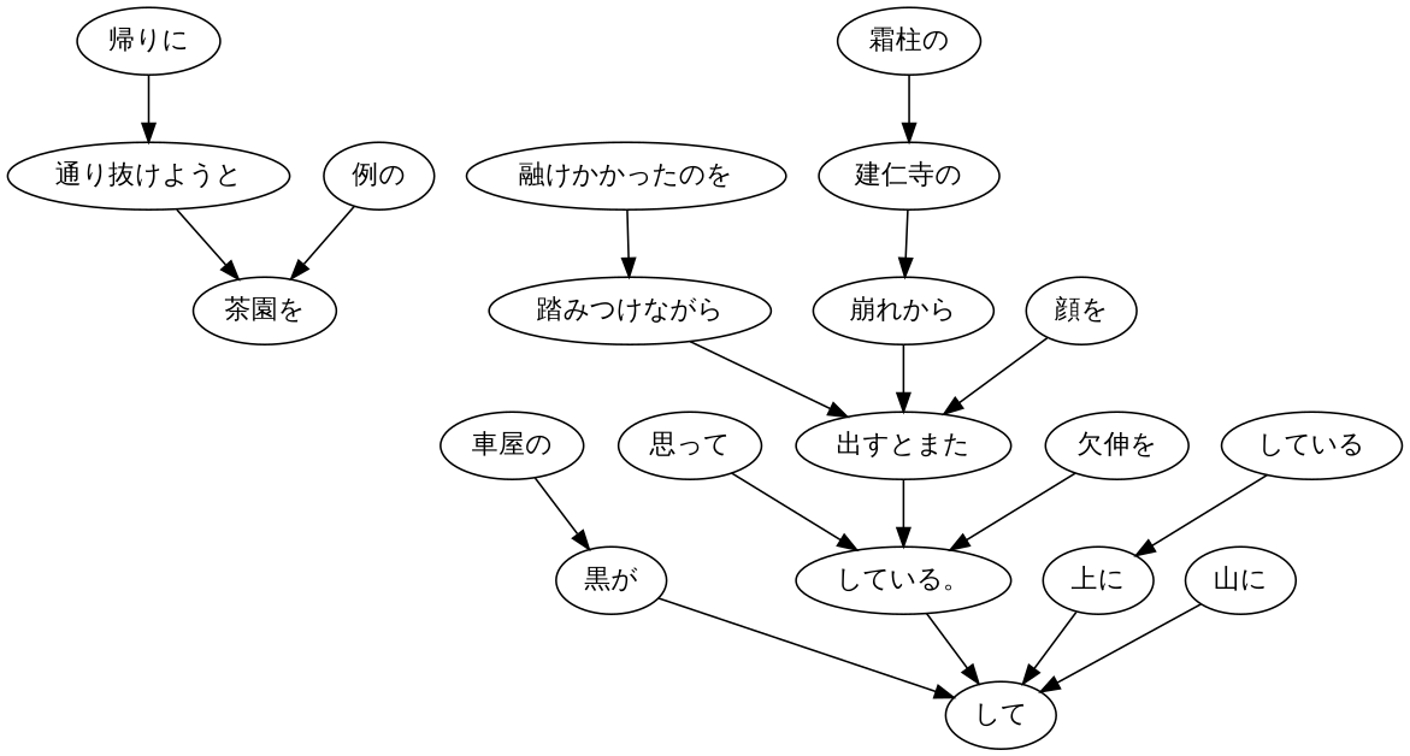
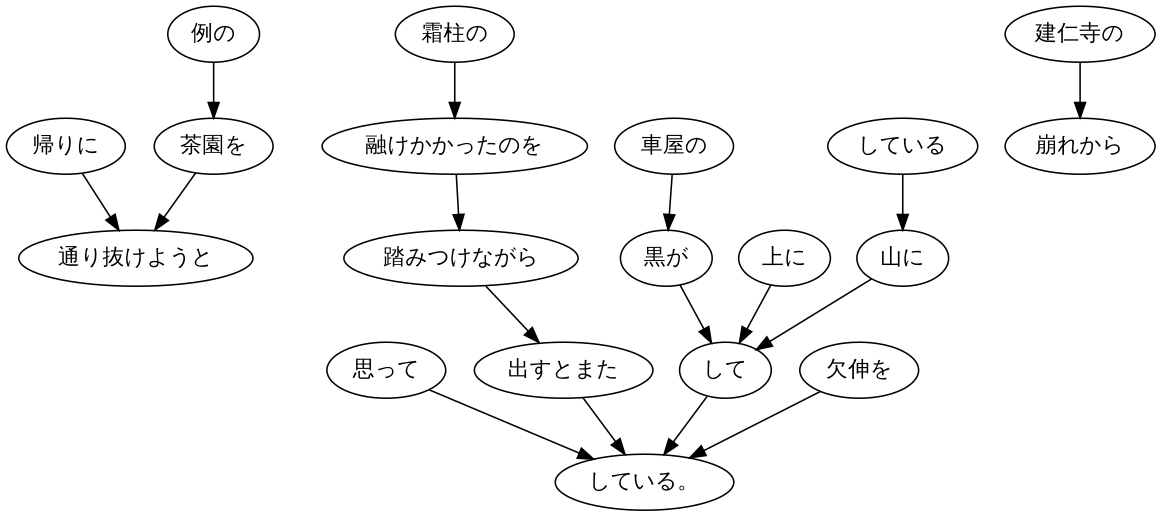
  digraph {
    n1 [label="帰りに"]
    n2 [label="通り抜けようと"]
    n3 [label="例の"]
    n4 [label="茶園を"]
    n5 [label="思って"]
    n6 [label="している。"]
    n7 [label="霜柱の"]
    n8 [label="融けかかったのを"]
    n9 [label="踏みつけながら"]
    n10 [label="出すとまた"]
    n11 [label="建仁寺の"]
    n12 [label="崩れから"]
-   n13 [label="顔を"]
    n14 [label="車屋の"]
    n15 [label="黒が"]
    n16 [label="して"]
    n17 [label="している"]
    n18 [label="上に"]
    n19 [label="山に"]
    n20 [label="欠伸を"]
    n1 -> n2
    n3 -> n4
-   n2 -> n4
+   n4 -> n2
    n5 -> n6
-   n7 -> n11
+   n7 -> n8
    n8 -> n9
    n9 -> n10
    n10 -> n6
    n11 -> n12
-   n12 -> n10
-   n13 -> n10
    n14 -> n15
    n15 -> n16
-   n6 -> n16
-   n17 -> n18
+   n16 -> n6
+   n17 -> n19
    n18 -> n16
    n19 -> n16
    n20 -> n6
  }
